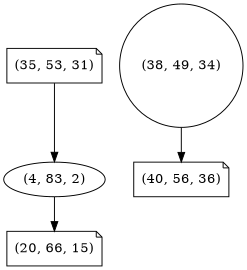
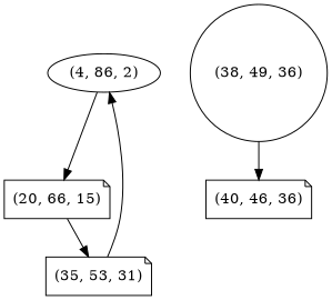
  digraph {
    node [shape=note]
    edge [style=solid]
-   "(4, 83, 2)" [shape=ellipse]
+   "(4, 83, 2)" [shape=ellipse label="(4, 86, 2)"]
    n2 [label="(20, 66, 15)"]
    "(35, 53, 31)"
-   "(38, 49, 34)" [shape=circle]
-   "(40, 46, 36)" [label="(40, 56, 36)"]
+   "(38, 49, 34)" [shape=circle label="(38, 49, 36)"]
+   "(40, 46, 36)"
    "(4, 83, 2)" -> n2
+   n2 -> "(35, 53, 31)"
    "(35, 53, 31)" -> "(4, 83, 2)"
    "(38, 49, 34)" -> "(40, 46, 36)"
  }
